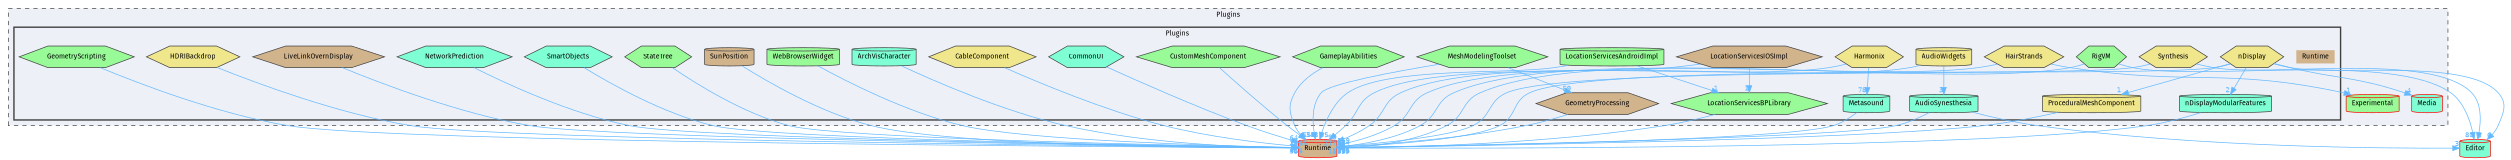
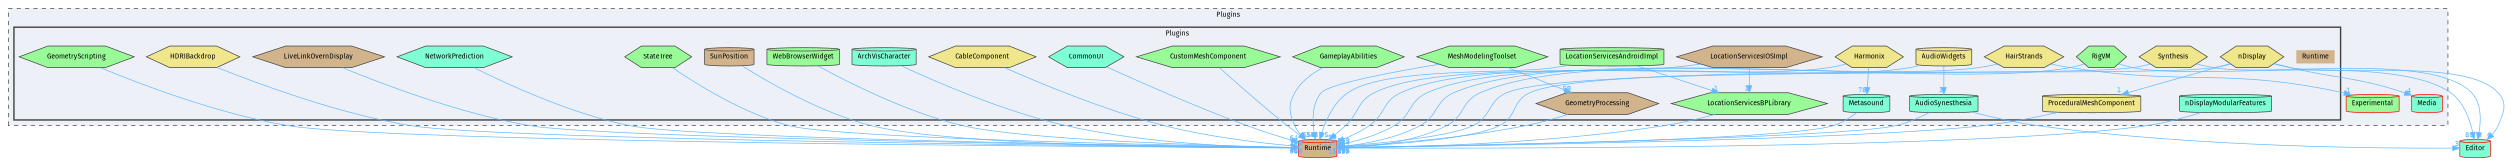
  digraph {
    compound=true
    fontname="Fira Sans"
    node [fontname="Fira Sans" fontsize=10 shape=hexagon style=filled fillcolor=palegreen color=grey25]
    edge [color=steelblue1 fontcolor=steelblue1 fontname="Fira Sans" fontsize=10 headlabel=5 labeldistance=1.5 labelfontname=Helvetica labelfontsize=10]
    n1 [height=0.2 label=Runtime shape=plaintext width=0.4 fillcolor=tan color=""]
    n2 [fillcolor=aquamarine height=0.2 label=ArchVisCharacter shape=cylinder width=0.4]
    n3 [fillcolor=aquamarine height=0.2 label=AudioSynesthesia shape=cylinder width=0.4]
    n4 [fillcolor=khaki height=0.2 label=AudioWidgets shape=cylinder width=0.4]
    n5 [fillcolor=khaki height=0.2 label=CableComponent width=0.4]
    n6 [fillcolor=aquamarine height=0.2 label=CommonUI width=0.4]
    n7 [height=0.2 label=CustomMeshComponent width=0.4]
    n8 [height=0.2 label=GameplayAbilities width=0.4]
    n9 [fillcolor=tan height=0.2 label=GeometryProcessing width=0.4]
    n10 [height=0.2 label=GeometryScripting width=0.4]
    n11 [fillcolor=khaki height=0.2 label=HairStrands width=0.4]
    n12 [fillcolor=khaki height=0.2 label=Harmonix width=0.4]
    n13 [fillcolor=khaki height=0.2 label=HDRIBackdrop width=0.4]
    n14 [fillcolor=tan height=0.2 label=LiveLinkOvernDisplay width=0.4]
    n15 [height=0.2 label=LocationServicesAndroidImpl shape=cylinder width=0.4]
    n16 [height=0.2 label=LocationServicesBPLibrary width=0.4]
    n17 [fillcolor=tan height=0.2 label=LocationServicesIOSImpl width=0.4]
    n18 [height=0.2 label=MeshModelingToolset width=0.4]
    n19 [fillcolor=aquamarine height=0.2 label=Metasound shape=cylinder width=0.4]
    n20 [fillcolor=khaki height=0.2 label=nDisplay width=0.4]
    n21 [fillcolor=aquamarine height=0.2 label=nDisplayModularFeatures shape=cylinder width=0.4]
    n22 [fillcolor=aquamarine height=0.2 label=NetworkPrediction width=0.4]
    n23 [fillcolor=khaki height=0.2 label=ProceduralMeshComponent shape=cylinder width=0.4]
    n24 [height=0.2 label=RigVM width=0.4]
-   n25 [fillcolor=aquamarine height=0.2 label=SmartObjects width=0.4]
    n26 [height=0.2 label=StateTree width=0.4]
    n27 [fillcolor=tan height=0.2 label=SunPosition shape=cylinder width=0.4]
    n28 [fillcolor=khaki height=0.2 label=Synthesis width=0.4]
    n29 [height=0.2 label=WebBrowserWidget shape=cylinder width=0.4]
    n30 [color=red height=0.2 label=Experimental shape=cylinder width=0.4]
    n31 [color=red fillcolor=aquamarine height=0.2 label=Media shape=cylinder width=0.4]
    n32 [color=red fillcolor=tan height=0.2 label=Runtime shape=cylinder width=0.4]
    n33 [color=red fillcolor=aquamarine height=0.2 label=Editor shape=cylinder width=0.4]
    subgraph cluster_1 {
      bgcolor="#edf0f7"
      fontsize=10
      label=Plugins
      pencolor=grey25
      style="filled,dashed"
      n30
      n31
      subgraph cluster_2 {
        bgcolor="#edf0f7"
        fontsize=10
        pencolor=grey25
        style="filled,bold"
        n1
        n2
        n3
        n4
        n5
        n6
        n7
        n8
        n9
        n10
        n11
        n12
        n13
        n14
        n15
        n16
        n17
        n18
        n19
        n20
        n21
        n22
        n23
        n24
-       n25
        n26
        n27
        n28
        n29
      }
    }
    n2 -> n32 [headlabel=6]
    n3 -> n32 [headlabel=11]
    n3 -> n33 [headlabel=3]
    n4 -> n3 [headlabel=3]
    n4 -> n32 [headlabel=159]
    n5 -> n32 [headlabel=2]
    n6 -> n32 [headlabel=64]
    n7 -> n32 [headlabel=6]
    n8 -> n32 [headlabel=343]
    n9 -> n32 [headlabel=401]
    n10 -> n32 [headlabel=90]
    n11 -> n30 [headlabel=1]
    n11 -> n32 [headlabel=134]
    n12 -> n19 [headlabel=78]
    n12 -> n32 [headlabel=98]
    n13 -> n32
    n14 -> n32 [headlabel=4]
    n15 -> n16 [headlabel=1]
    n15 -> n32
    n16 -> n32
    n17 -> n16 [headlabel=1]
    n17 -> n32
    n18 -> n9 [headlabel=59]
    n18 -> n32 [headlabel=655]
    n19 -> n32 [headlabel=217]
-   n20 -> n21 [headlabel=2]
    n20 -> n23 [headlabel=1]
    n20 -> n31 [headlabel=4]
    n20 -> n32 [headlabel=315]
    n20 -> n33 [headlabel=6]
    n21 -> n32 [headlabel=11]
    n22 -> n32 [headlabel=28]
    n23 -> n32 [headlabel=6]
    n24 -> n32 [headlabel=599]
    n24 -> n33 [headlabel=80]
-   n25 -> n32 [headlabel=45]
    n26 -> n32 [headlabel=45]
    n27 -> n32
    n28 -> n32 [headlabel=52]
    n28 -> n33 [headlabel=3]
    n29 -> n32 [headlabel=3]
  }
